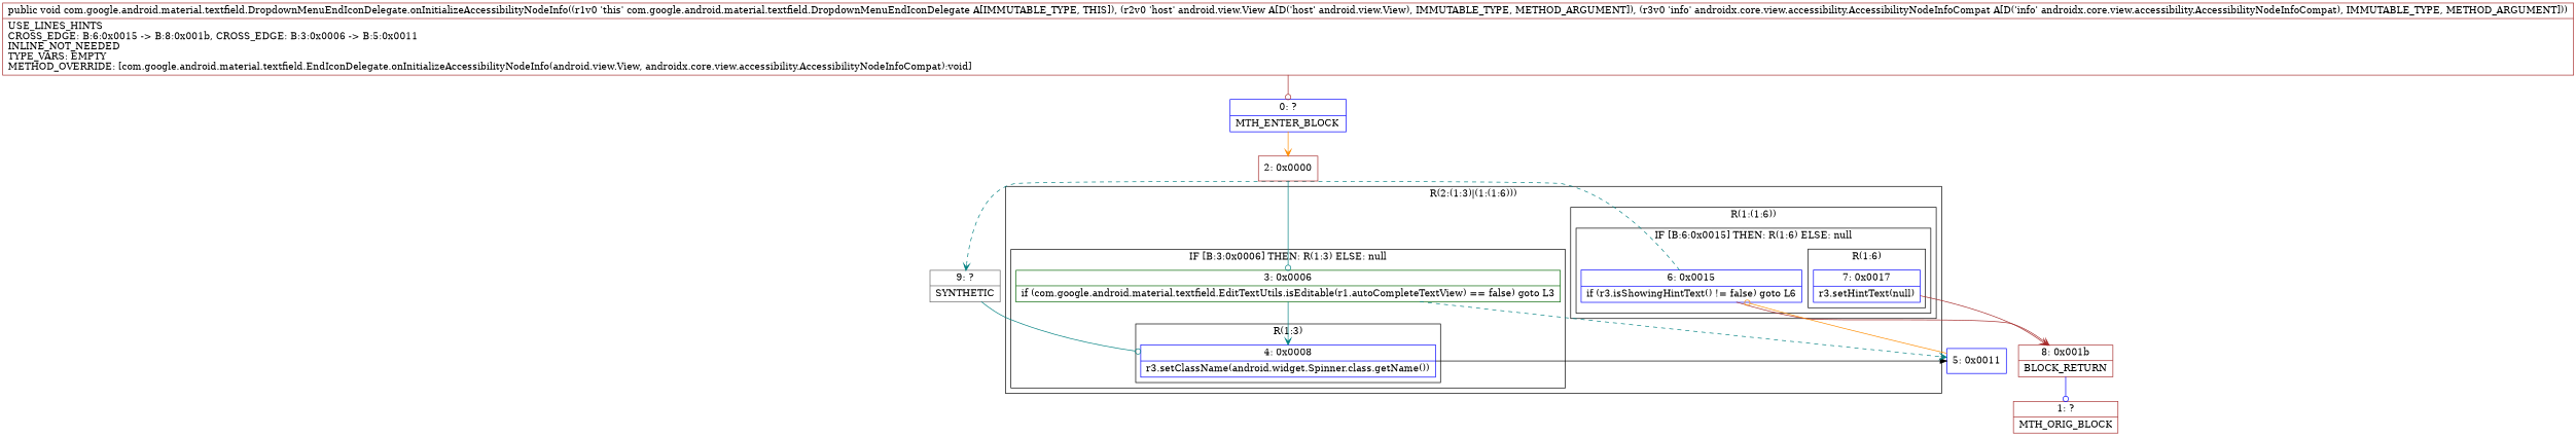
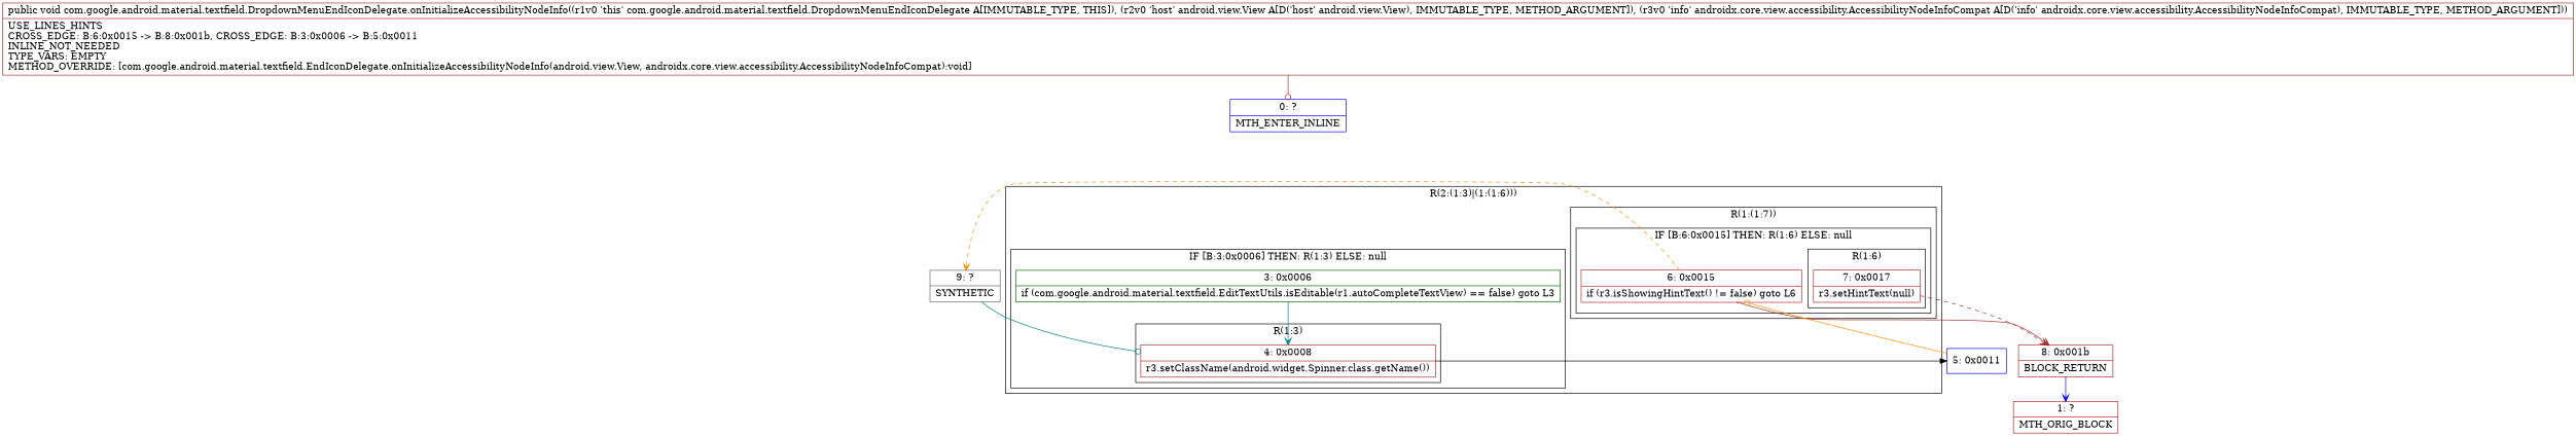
  digraph {
    node [color=brown shape=record]
    edge [arrowhead=vee color=teal]
-   n1 [color=blue label="{4\:\ 0x0008|r3.setClassName(android.widget.Spinner.class.getName())\l}"]
+   n1 [label="{4\:\ 0x0008|r3.setClassName(android.widget.Spinner.class.getName())\l}"]
    n2 [color=darkgreen label="{3\:\ 0x0006|if (com.google.android.material.textfield.EditTextUtils.isEditable(r1.autoCompleteTextView) == false) goto L3\l}"]
-   n3 [color=blue label="{7\:\ 0x0017|r3.setHintText(null)\l}"]
-   n4 [color=blue label="{6\:\ 0x0015|if (r3.isShowingHintText() != false) goto L6\l}"]
+   n3 [label="{7\:\ 0x0017|r3.setHintText(null)\l}"]
+   n4 [label="{6\:\ 0x0015|if (r3.isShowingHintText() != false) goto L6\l}"]
    n5 [color=blue label="{5\:\ 0x0011}"]
    n6 [label="{8\:\ 0x001b|BLOCK_RETURN\l}"]
    n7 [color=gray40 label="{9\:\ ?|SYNTHETIC\l}"]
    n8 [label="{1\:\ ?|MTH_ORIG_BLOCK\l}"]
-   n9 [color=blue label="{0\:\ ?|MTH_ENTER_BLOCK\l}"]
-   n10 [label="{2\:\ 0x0000}"]
+   n9 [color=blue label="{0\:\ ?|MTH_ENTER_INLINE\l}"]
    n11 [label="{public void com.google.android.material.textfield.DropdownMenuEndIconDelegate.onInitializeAccessibilityNodeInfo((r1v0 'this' com.google.android.material.textfield.DropdownMenuEndIconDelegate A[IMMUTABLE_TYPE, THIS]), (r2v0 'host' android.view.View A[D('host' android.view.View), IMMUTABLE_TYPE, METHOD_ARGUMENT]), (r3v0 'info' androidx.core.view.accessibility.AccessibilityNodeInfoCompat A[D('info' androidx.core.view.accessibility.AccessibilityNodeInfoCompat), IMMUTABLE_TYPE, METHOD_ARGUMENT]))  | USE_LINES_HINTS\lCROSS_EDGE: B:6:0x0015 \-\> B:8:0x001b, CROSS_EDGE: B:3:0x0006 \-\> B:5:0x0011\lINLINE_NOT_NEEDED\lTYPE_VARS: EMPTY\lMETHOD_OVERRIDE: [com.google.android.material.textfield.EndIconDelegate.onInitializeAccessibilityNodeInfo(android.view.View, androidx.core.view.accessibility.AccessibilityNodeInfoCompat):void]\l}"]
    subgraph cluster_1 {
      label="R(2:(1:3)|(1:(1:6)))"
      subgraph cluster_2 {
        label="IF [B:3:0x0006] THEN: R(1:3) ELSE: null"
        n2
        subgraph cluster_3 {
          label="R(1:3)"
          n1
        }
      }
      subgraph cluster_4 {
-       label="R(1:(1:6))"
+       label="R(1:(1:7))"
        subgraph cluster_5 {
          label="IF [B:6:0x0015] THEN: R(1:6) ELSE: null"
          n4
          subgraph cluster_6 {
            label="R(1:6)"
            n3
          }
        }
      }
    }
    n1 -> n5 [arrowhead="" color=""]
    n2 -> n1
-   n2 -> n5 [style=dashed]
-   n3 -> n6 [color=brown]
+   n3 -> n6 [color=brown style=dashed]
    n4 -> n6 [color=brown]
-   n4 -> n7 [style=dashed]
+   n4 -> n7 [color=darkorange style=dashed]
    n5 -> n4 [arrowhead=odot color=darkorange]
-   n6 -> n8 [arrowhead=odot color=blue]
+   n6 -> n8 [color=blue]
    n7 -> n1 [arrowhead=odot]
-   n9 -> n10 [color=darkorange]
-   n10 -> n2 [arrowhead=odot]
    n11 -> n9 [arrowhead=odot color=brown]
  }
